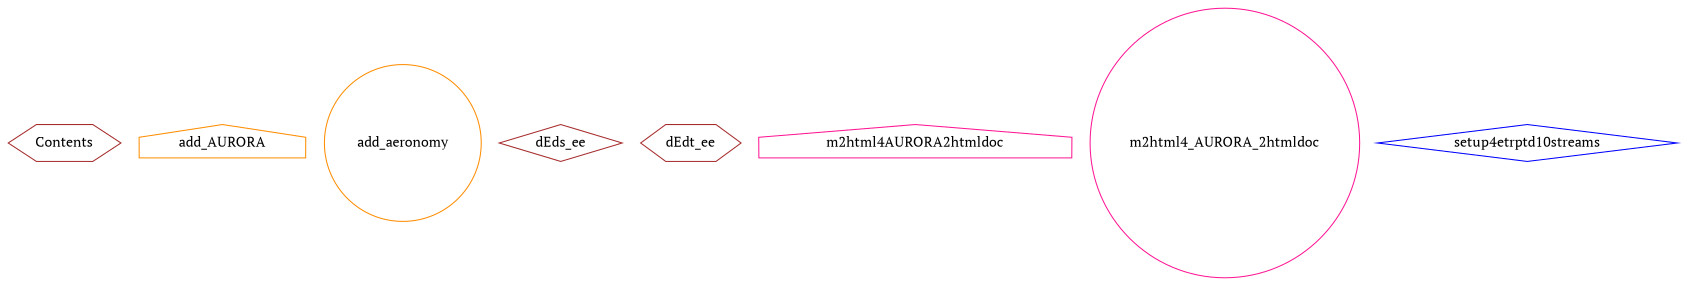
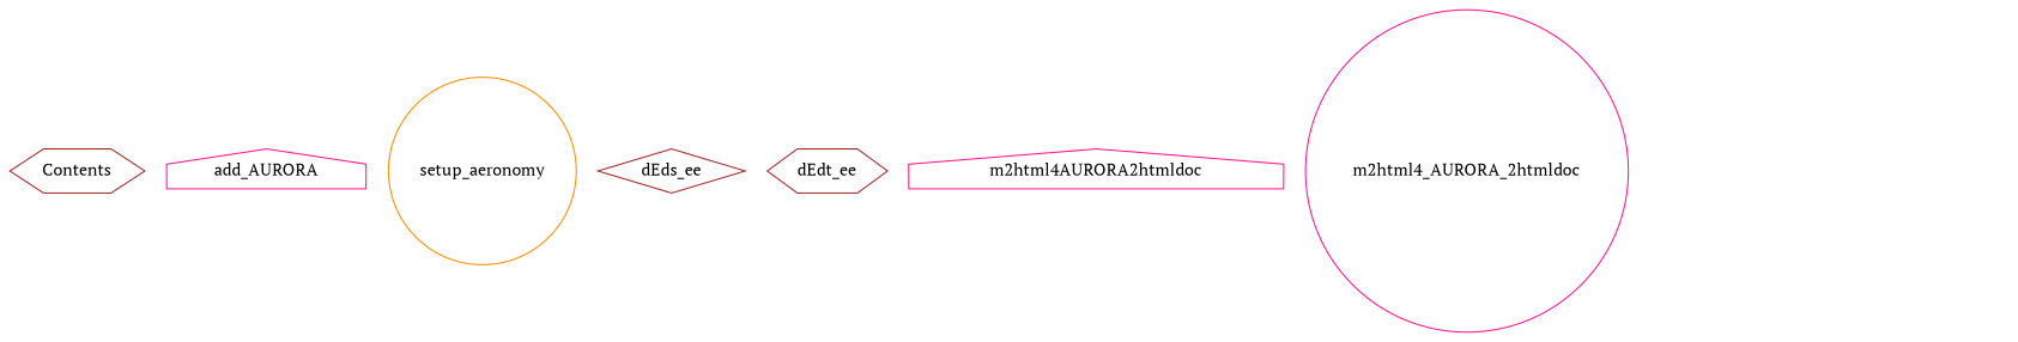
  digraph {
    fontname="PT Serif"
    node [color=brown shape=hexagon fontname="PT Serif"]
    Contents
-   add_AURORA [color=darkorange shape=house]
-   add_aeronomy [color=darkorange shape=circle]
+   add_AURORA [color=deeppink shape=house]
+   add_aeronomy [color=darkorange shape=circle label=setup_aeronomy]
    dEds_ee [shape=diamond]
    dEdt_ee
    m2html4AURORA2htmldoc [color=deeppink shape=house]
    m2html4_AURORA_2htmldoc [color=deeppink shape=circle]
-   setup4etrptd10streams [color=blue shape=diamond]
  }
